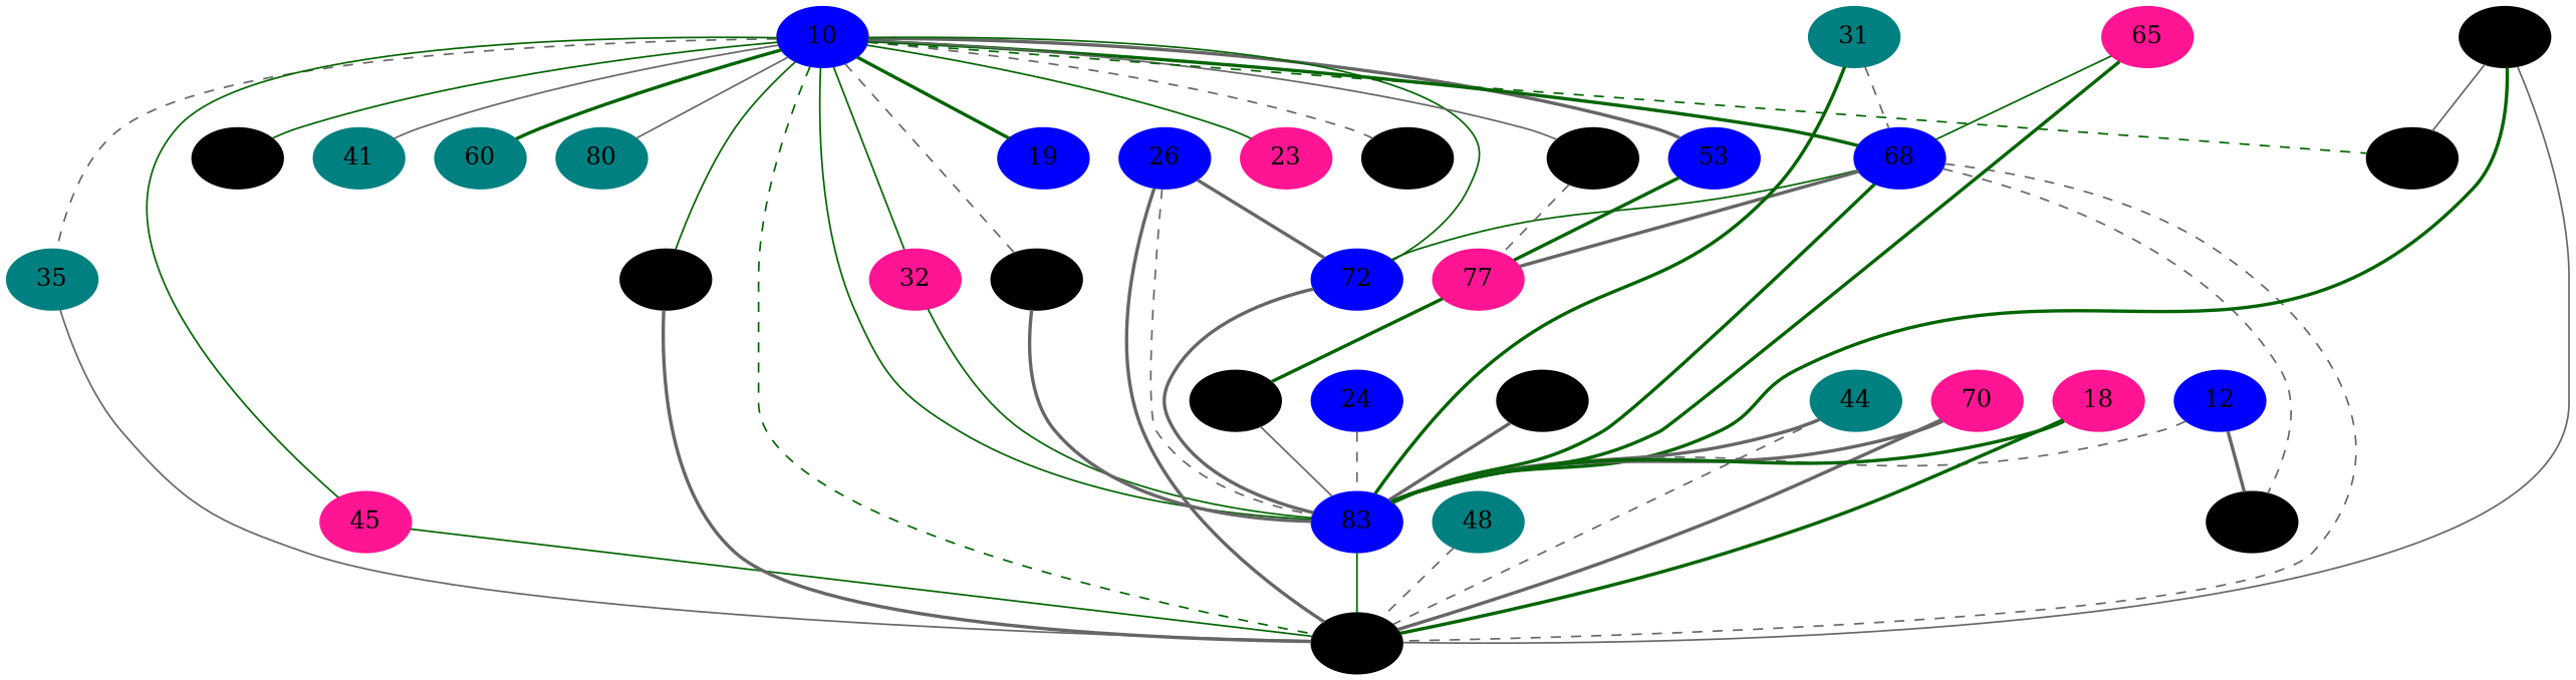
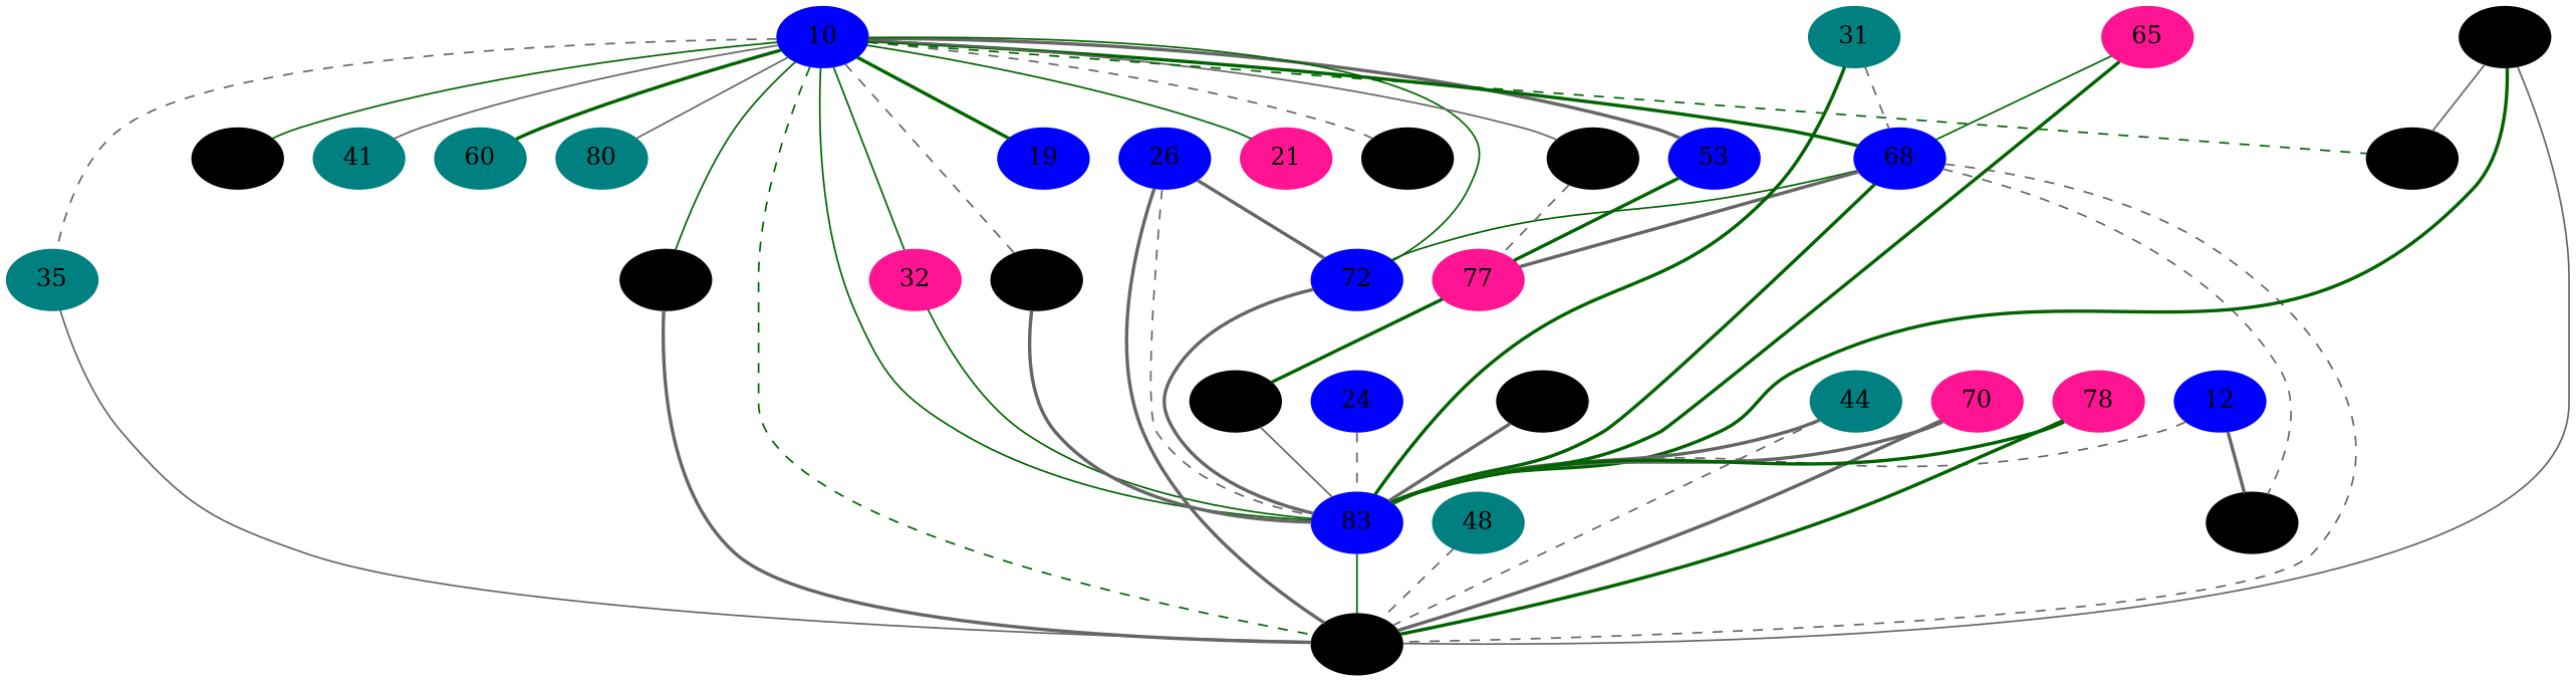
  graph {
    node [color=black style=filled]
    edge [color=gray40 style=bold]
    10 [color=blue super="+1+8"]
    19 [color=blue]
-   23 [color=deeppink]
+   23 [color=deeppink label=21]
    28
    n5 [color=deeppink label=32]
    35 [color=teal]
    38
    41 [color=teal]
-   45 [color=deeppink super="+18"]
    53 [color=blue]
    60 [color=teal]
    62
    68 [color=blue super="+61+5+66"]
    72 [color=blue super="+37+64+57"]
    73
    75
    80 [color=teal super="+47"]
    83 [color=blue super="+16+81+7"]
    84 [super="+46+63+71+82+76"]
    85 [super="+69"]
    77 [color=deeppink super="+50"]
    74
    12 [color=blue]
    14
    24 [color=blue]
    26 [color=blue super="+13"]
    31 [color=teal]
    39
    44 [color=teal]
    48 [color=teal]
    79 [super="+67+58"]
    65 [color=deeppink]
    70 [color=deeppink super="+55"]
-   78 [color=deeppink super="+27" label=18]
+   78 [color=deeppink super="+27"]
    10 -- 19 [color=darkgreen weight=2]
    10 -- 23 [color=darkgreen style=solid weight=2]
    10 -- 28 [style=dashed weight=2]
    10 -- n5 [color=darkgreen style=solid]
    10 -- 35 [style=dashed]
    10 -- 38 [color=darkgreen style=solid weight=2]
    10 -- 41 [style=solid weight=2]
-   10 -- 45 [color=darkgreen style=solid weight=2]
    10 -- 53
    10 -- 60 [color=darkgreen weight=2]
    10 -- 62 [style=dashed]
    10 -- 68 [color=darkgreen weight=12]
    10 -- 72 [color=darkgreen style=solid weight=4]
    10 -- 73 [color=darkgreen style=solid]
    10 -- 75 [style=solid]
    10 -- 80 [style=solid weight=3]
    10 -- 83 [color=darkgreen style=solid weight=11]
    10 -- 84 [color=darkgreen style=dashed weight=12]
    10 -- 85 [color=darkgreen style=dashed weight=2]
    n5 -- 83 [color=darkgreen style=solid]
    35 -- 84 [style=solid]
-   45 -- 84 [color=darkgreen style=solid weight=2]
    53 -- 77 [color=darkgreen]
    62 -- 83
    68 -- 72 [color=darkgreen style=solid]
    68 -- 83 [color=darkgreen weight=10]
    68 -- 84 [style=dashed weight=11]
    68 -- 77 [weight=2]
    68 -- 74 [style=dashed]
    72 -- 83
    73 -- 84
    75 -- 77 [style=dashed]
    83 -- 84 [color=darkgreen style=solid weight=8]
    77 -- 79 [color=darkgreen weight=2]
    12 -- 83 [style=dashed weight=2]
    12 -- 74
    14 -- 83 [color=darkgreen]
    14 -- 84 [style=solid]
    14 -- 85 [style=solid]
    24 -- 83 [style=dashed weight=2]
    26 -- 72
    26 -- 83 [style=dashed]
    26 -- 84 [weight=2]
    31 -- 68 [style=dashed]
    31 -- 83 [color=darkgreen]
    39 -- 83 [weight=2]
    44 -- 83
    44 -- 84 [style=dashed]
    48 -- 84 [style=dashed weight=3]
    79 -- 83 [style=solid weight=4]
    65 -- 68 [color=darkgreen style=solid]
    65 -- 83 [color=darkgreen]
    70 -- 83 [weight=2]
    70 -- 84 [weight=2]
    78 -- 83 [color=darkgreen]
    78 -- 84 [color=darkgreen weight=2]
  }
